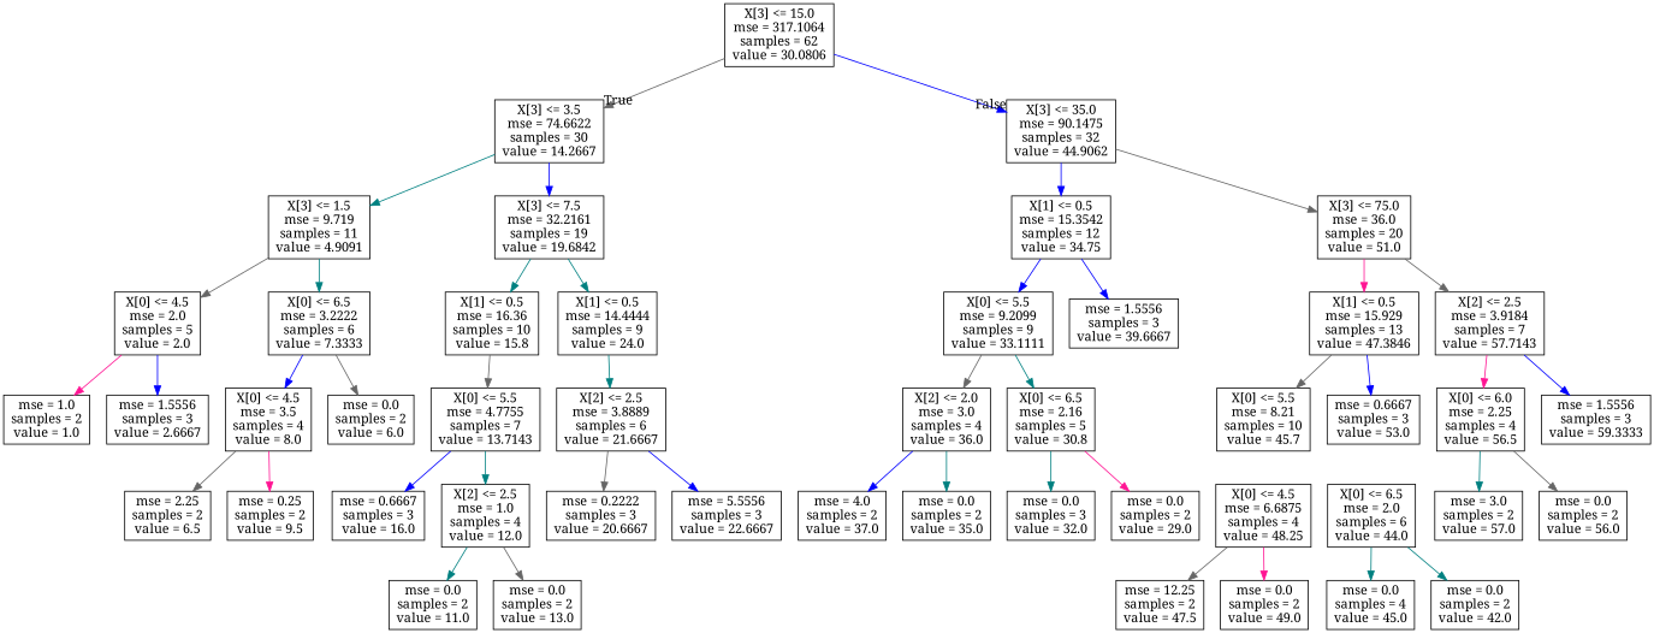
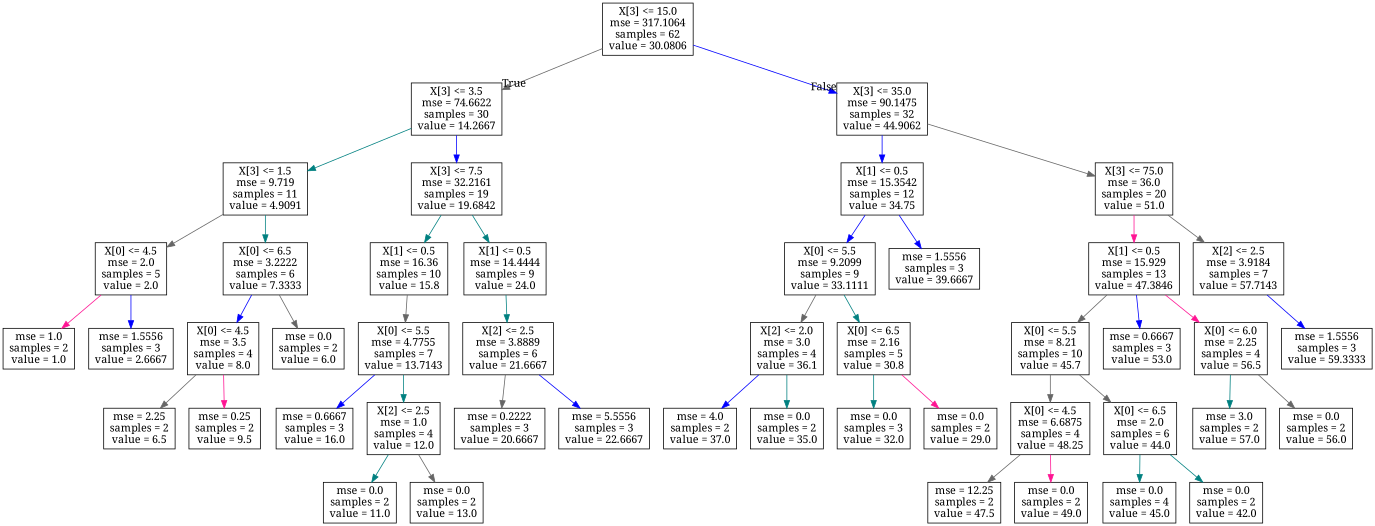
  digraph {
    fontname="Noto Serif"
    node [fontname="Noto Serif" shape=box]
    edge [color=gray40 fontname="Noto Serif"]
    n1 [label="X[3] <= 15.0\nmse = 317.1064\nsamples = 62\nvalue = 30.0806"]
    n2 [label="X[3] <= 3.5\nmse = 74.6622\nsamples = 30\nvalue = 14.2667"]
    n3 [label="X[3] <= 35.0\nmse = 90.1475\nsamples = 32\nvalue = 44.9062"]
    n4 [label="X[3] <= 1.5\nmse = 9.719\nsamples = 11\nvalue = 4.9091"]
    n5 [label="X[3] <= 7.5\nmse = 32.2161\nsamples = 19\nvalue = 19.6842"]
    n6 [label="X[1] <= 0.5\nmse = 15.3542\nsamples = 12\nvalue = 34.75"]
    n7 [label="X[3] <= 75.0\nmse = 36.0\nsamples = 20\nvalue = 51.0"]
    n8 [label="X[0] <= 4.5\nmse = 2.0\nsamples = 5\nvalue = 2.0"]
    n9 [label="X[0] <= 6.5\nmse = 3.2222\nsamples = 6\nvalue = 7.3333"]
    n10 [label="X[1] <= 0.5\nmse = 16.36\nsamples = 10\nvalue = 15.8"]
    n11 [label="X[1] <= 0.5\nmse = 14.4444\nsamples = 9\nvalue = 24.0"]
    n12 [label="mse = 1.0\nsamples = 2\nvalue = 1.0"]
    n13 [label="mse = 1.5556\nsamples = 3\nvalue = 2.6667"]
    n14 [label="X[0] <= 4.5\nmse = 3.5\nsamples = 4\nvalue = 8.0"]
    n15 [label="mse = 0.0\nsamples = 2\nvalue = 6.0"]
    n16 [label="mse = 2.25\nsamples = 2\nvalue = 6.5"]
    n17 [label="mse = 0.25\nsamples = 2\nvalue = 9.5"]
    n18 [label="X[0] <= 5.5\nmse = 4.7755\nsamples = 7\nvalue = 13.7143"]
    n19 [label="X[2] <= 2.5\nmse = 3.8889\nsamples = 6\nvalue = 21.6667"]
    n20 [label="mse = 0.6667\nsamples = 3\nvalue = 16.0"]
    n21 [label="X[2] <= 2.5\nmse = 1.0\nsamples = 4\nvalue = 12.0"]
    n22 [label="mse = 0.0\nsamples = 2\nvalue = 11.0"]
    n23 [label="mse = 0.0\nsamples = 2\nvalue = 13.0"]
    n24 [label="mse = 0.2222\nsamples = 3\nvalue = 20.6667"]
    n25 [label="mse = 5.5556\nsamples = 3\nvalue = 22.6667"]
    n26 [label="X[0] <= 5.5\nmse = 9.2099\nsamples = 9\nvalue = 33.1111"]
    n27 [label="mse = 1.5556\nsamples = 3\nvalue = 39.6667"]
    n28 [label="X[1] <= 0.5\nmse = 15.929\nsamples = 13\nvalue = 47.3846"]
    n29 [label="X[2] <= 2.5\nmse = 3.9184\nsamples = 7\nvalue = 57.7143"]
-   n30 [label="X[2] <= 2.0\nmse = 3.0\nsamples = 4\nvalue = 36.0"]
+   n30 [label="X[2] <= 2.0\nmse = 3.0\nsamples = 4\nvalue = 36.1"]
    n31 [label="X[0] <= 6.5\nmse = 2.16\nsamples = 5\nvalue = 30.8"]
    n32 [label="mse = 4.0\nsamples = 2\nvalue = 37.0"]
    n33 [label="mse = 0.0\nsamples = 2\nvalue = 35.0"]
    n34 [label="mse = 0.0\nsamples = 3\nvalue = 32.0"]
    n35 [label="mse = 0.0\nsamples = 2\nvalue = 29.0"]
    n36 [label="X[0] <= 5.5\nmse = 8.21\nsamples = 10\nvalue = 45.7"]
    n37 [label="mse = 0.6667\nsamples = 3\nvalue = 53.0"]
    n38 [label="X[0] <= 6.0\nmse = 2.25\nsamples = 4\nvalue = 56.5"]
    n39 [label="mse = 1.5556\nsamples = 3\nvalue = 59.3333"]
    n40 [label="X[0] <= 4.5\nmse = 6.6875\nsamples = 4\nvalue = 48.25"]
    n41 [label="X[0] <= 6.5\nmse = 2.0\nsamples = 6\nvalue = 44.0"]
    n42 [label="mse = 12.25\nsamples = 2\nvalue = 47.5"]
    n43 [label="mse = 0.0\nsamples = 2\nvalue = 49.0"]
    n44 [label="mse = 0.0\nsamples = 4\nvalue = 45.0"]
    n45 [label="mse = 0.0\nsamples = 2\nvalue = 42.0"]
    n46 [label="mse = 3.0\nsamples = 2\nvalue = 57.0"]
    n47 [label="mse = 0.0\nsamples = 2\nvalue = 56.0"]
    n1 -> n2 [headlabel=True labelangle=45 labeldistance=2.5]
    n1 -> n3 [color=blue headlabel=False labelangle=-45 labeldistance=2.5]
    n2 -> n4 [color=teal]
    n2 -> n5 [color=blue]
    n3 -> n6 [color=blue]
    n3 -> n7
    n4 -> n8
    n4 -> n9 [color=teal]
    n5 -> n10 [color=teal]
    n5 -> n11 [color=teal]
    n6 -> n26 [color=blue]
    n6 -> n27 [color=blue]
    n7 -> n28 [color=deeppink]
    n7 -> n29
    n8 -> n12 [color=deeppink]
    n8 -> n13 [color=blue]
    n9 -> n14 [color=blue]
    n9 -> n15
    n10 -> n18
    n11 -> n19 [color=teal]
    n14 -> n16
    n14 -> n17 [color=deeppink]
    n18 -> n20 [color=blue]
    n18 -> n21 [color=teal]
    n19 -> n24
    n19 -> n25 [color=blue]
    n21 -> n22 [color=teal]
    n21 -> n23
    n26 -> n30
    n26 -> n31 [color=teal]
    n28 -> n36
    n28 -> n37 [color=blue]
-   n29 -> n38 [color=deeppink]
+   n28 -> n38 [color=deeppink]
    n29 -> n39 [color=blue]
    n30 -> n32 [color=blue]
    n30 -> n33 [color=teal]
    n31 -> n34 [color=teal]
    n31 -> n35 [color=deeppink]
+   n36 -> n40
+   n36 -> n41
    n38 -> n46 [color=teal]
    n38 -> n47
    n40 -> n42
    n40 -> n43 [color=deeppink]
    n41 -> n44 [color=teal]
    n41 -> n45 [color=teal]
  }
